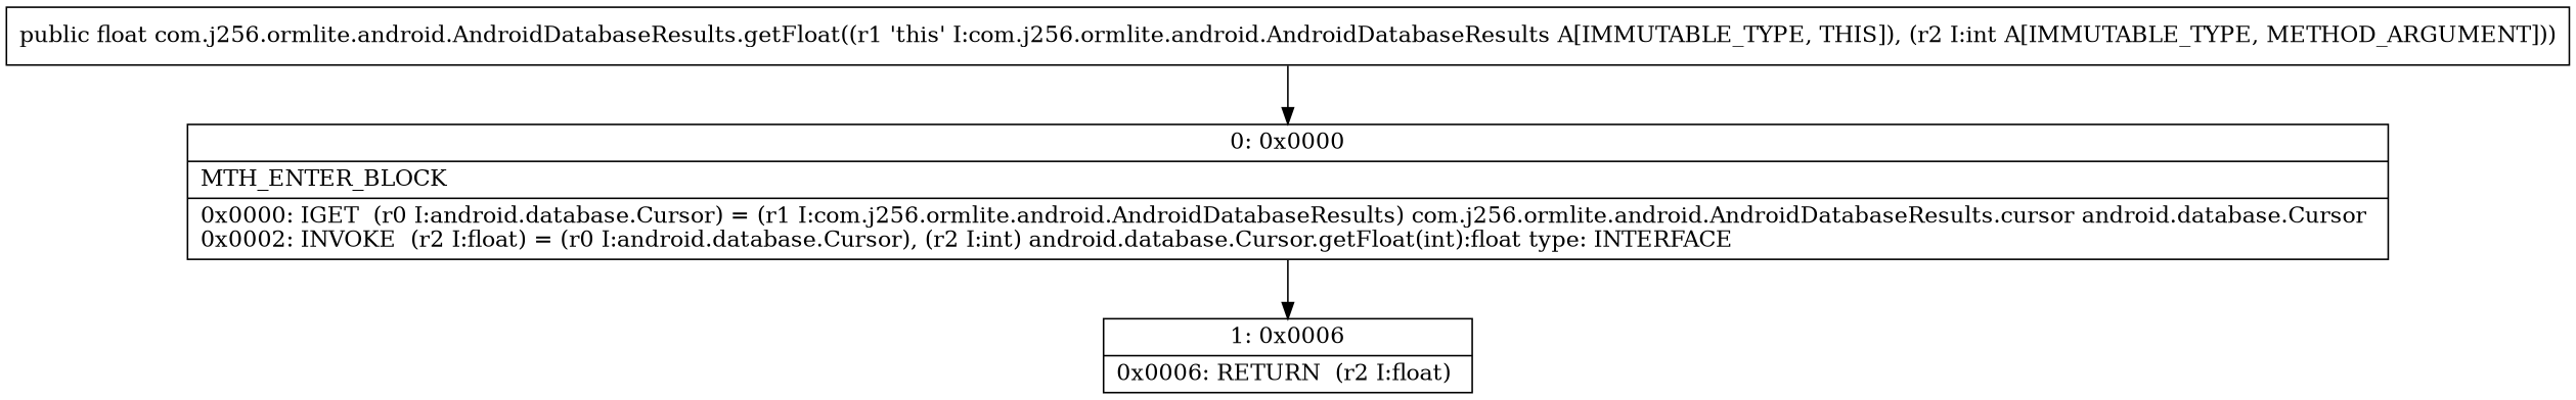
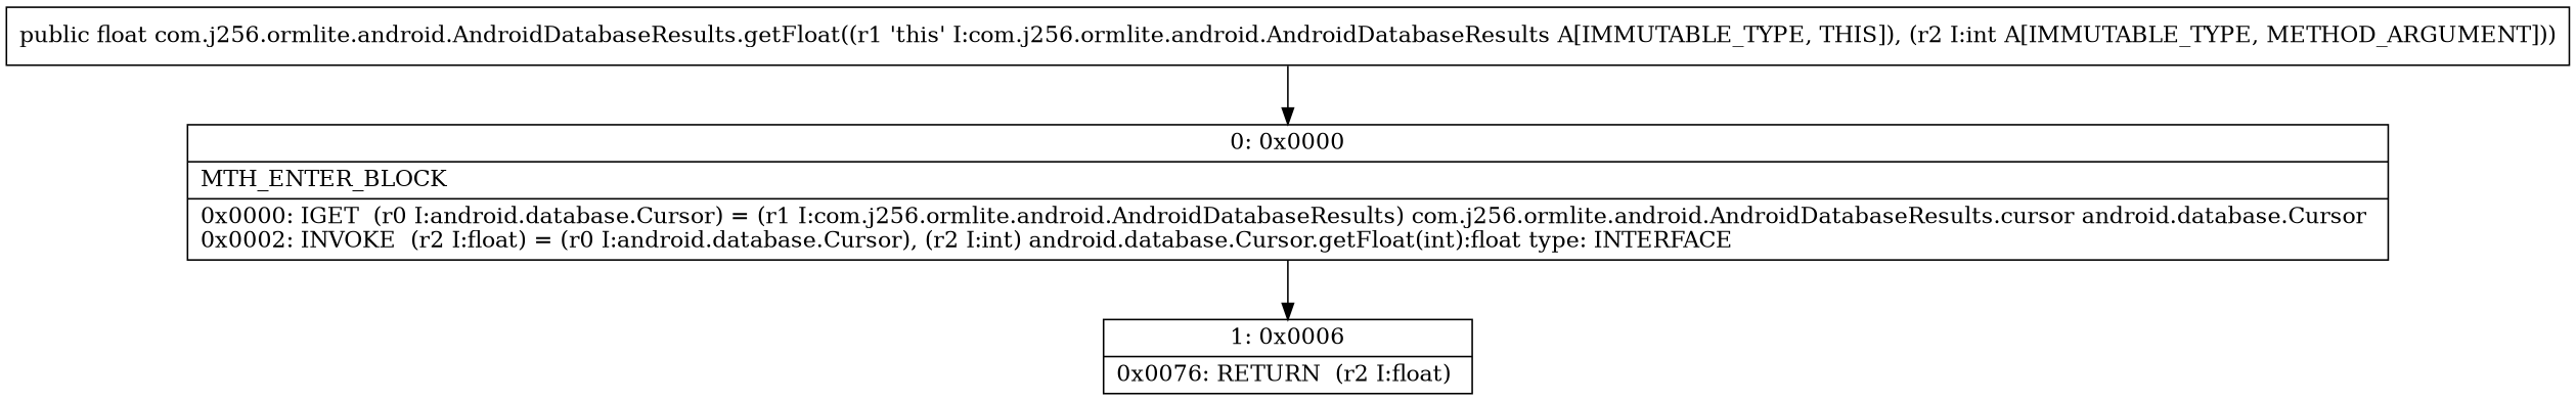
  digraph {
    node [shape=record]
    n1 [label="{0\:\ 0x0000|MTH_ENTER_BLOCK\l|0x0000: IGET  (r0 I:android.database.Cursor) = (r1 I:com.j256.ormlite.android.AndroidDatabaseResults) com.j256.ormlite.android.AndroidDatabaseResults.cursor android.database.Cursor \l0x0002: INVOKE  (r2 I:float) = (r0 I:android.database.Cursor), (r2 I:int) android.database.Cursor.getFloat(int):float type: INTERFACE \l}"]
-   n2 [label="{1\:\ 0x0006|0x0006: RETURN  (r2 I:float) \l}"]
+   n2 [label="{1\:\ 0x0006|0x0076: RETURN  (r2 I:float) \l}"]
    n3 [label="{public float com.j256.ormlite.android.AndroidDatabaseResults.getFloat((r1 'this' I:com.j256.ormlite.android.AndroidDatabaseResults A[IMMUTABLE_TYPE, THIS]), (r2 I:int A[IMMUTABLE_TYPE, METHOD_ARGUMENT])) }"]
    n1 -> n2
    n3 -> n1
  }
